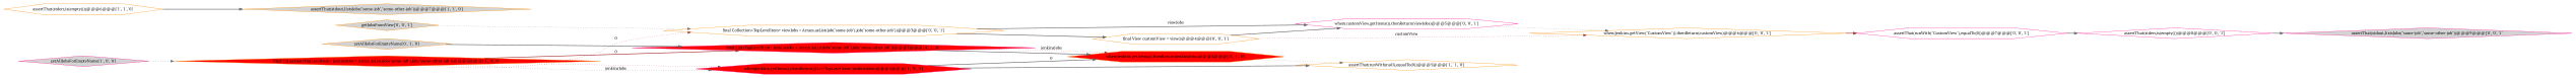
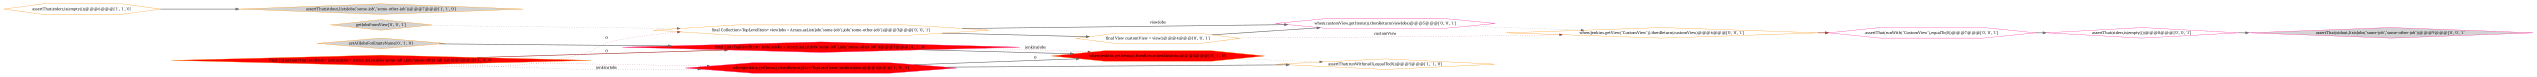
  digraph {
    fontname="PT Serif"
    rankdir=LR
    node [color=darkorange fillcolor=white fontname="PT Serif" shape=diamond style=filled]
    edge [color=gray40 fontname="PT Serif" style=bold]
    n1 [color=deeppink label="assertThat(runWith(\"CustomView\"),equalTo(0))@@@7@@@['0', '0', '1']" shape=hexagon]
    n2 [color=deeppink label="assertThat(stderr,is(empty()))@@@8@@@['0', '0', '1']"]
    n3 [color=deeppink fillcolor=lightgray label="assertThat(stdout,listsJobs(\"some-job\",\"some-other-job\"))@@@9@@@['0', '0', '1']"]
    n4 [color=deeppink fillcolor=red label="final List<TopLevelItem> jenkinsJobs = Arrays.asList(job(\"some-job\"),job(\"some-other-job\"))@@@3@@@['0', '1', '0']"]
    n5 [fillcolor=red label="when(jenkins.getItems()).thenReturn(jenkinsJobs)@@@4@@@['0', '1', '0']" shape=hexagon]
    n6 [label="assertThat(runWith(null),equalTo(0))@@@5@@@['1', '1', '0']"]
    n7 [color=deeppink label="when(customView.getItems()).thenReturn(viewJobs)@@@5@@@['0', '0', '1']" shape=hexagon]
    n8 [label="when(jenkins.getView(\"CustomView\")).thenReturn(customView)@@@6@@@['0', '0', '1']"]
    n9 [label="final Collection<TopLevelItem> viewJobs = Arrays.asList(job(\"some-job\"),job(\"some-other-job\"))@@@3@@@['0', '0', '1']" shape=hexagon]
    n10 [label="final View customView = view()@@@4@@@['0', '0', '1']" shape=hexagon]
    n11 [fillcolor=lightgray label="getJobsFromView['0', '0', '1']"]
    n12 [label="assertThat(stderr,is(empty()))@@@6@@@['1', '1', '0']" shape=hexagon]
    n13 [fillcolor=lightgray label="assertThat(stdout,listsJobs(\"some-job\",\"some-other-job\"))@@@7@@@['1', '1', '0']"]
    n14 [fillcolor=lightgray label="getAllJobsForEmptyName['0', '1', '0']"]
    n15 [color=deeppink fillcolor=red label="when(jenkins.getItems()).thenReturn((List<TopLevelItem>)jenkinsJobs)@@@4@@@['1', '0', '0']" shape=hexagon]
-   n16 [color=deeppink fillcolor=lightgray label="getAllJobsForEmptyName['1', '0', '0']"]
    n17 [fillcolor=red label="final Collection<TopLevelItem> jenkinsJobs = Arrays.asList(job(\"some-job\"),job(\"some-other-job\"))@@@3@@@['1', '0', '0']"]
    n1 -> n2
    n2 -> n3
    n4 -> n5 [color=brown label=jenkinsJobs style=dotted]
    n4 -> n5
    n5 -> n6 [style=dotted]
    n7 -> n8 [style=dotted]
    n8 -> n1 [color=brown]
    n9 -> n7 [label=viewJobs]
    n9 -> n10
    n10 -> n7
    n10 -> n8 [color=brown label=customView style=dotted]
    n11 -> n9 [style=dotted]
    n12 -> n13
    n14 -> n4
    n15 -> n5 [label=0]
    n15 -> n6
-   n16 -> n17 [style=dotted]
    n17 -> n4 [color=brown label=0]
    n17 -> n9 [color=brown label=0 style=dotted]
    n17 -> n15 [color=brown style=dotted]
    n17 -> n15 [label=jenkinsJobs style=dotted]
  }
